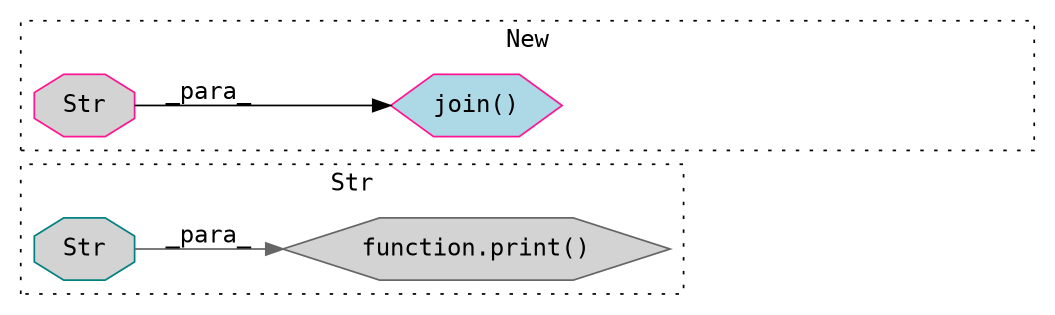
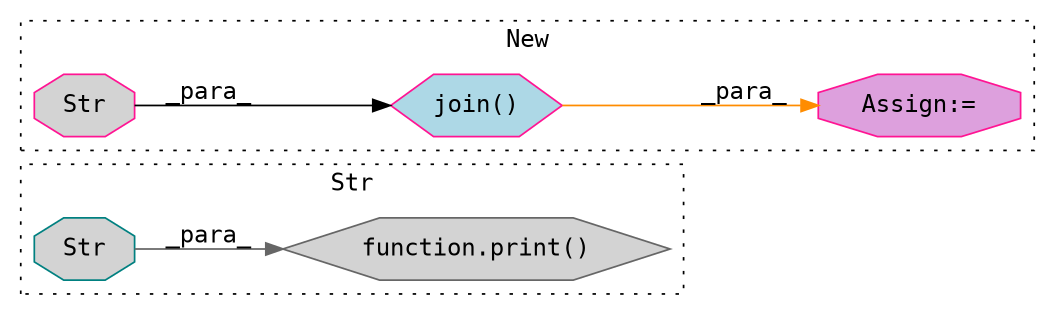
  digraph {
    fontname="DejaVu Sans Mono"
    rankdir=LR
    node [a=75 color=deeppink fillcolor=lightgrey fontname="DejaVu Sans Mono" shape=octagon style=filled]
    edge [fontname="DejaVu Sans Mono"]
    n1 [color=gray40 l="6,1" label="function.print()" s="3221,3262" shape=hexagon]
    n2 [a=66 color=teal l=35 label=Str s=3227]
    n3 [fillcolor=lightblue l="13,1" label="join()" s="4744,4793" shape=hexagon]
    n4 [a=66 l=20 label=Str s=4773]
+   n5 [a=68 fillcolor=plum l=3 label="Assign:=" s=4906]
    subgraph cluster_1 {
      label=Str
      style=dotted
      n1
      n2
    }
    subgraph cluster_2 {
      label=New
      style=dotted
      n3
      n4
+     n5
    }
    n2 -> n1 [color=gray40 label=_para_]
+   n3 -> n5 [color=darkorange label=_para_]
    n4 -> n3 [color=black label=_para_]
  }
